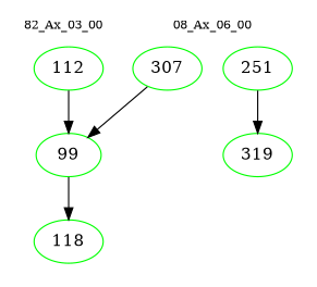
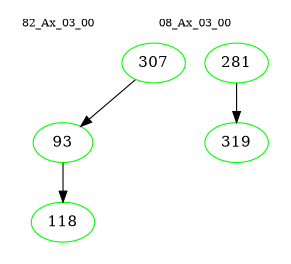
  digraph {
    node [color=green]
    edge [color=black]
-   n1 [label=112]
-   n2 [label=99]
+   n2 [label=93]
    n3 [label=118]
    n4 [label=307]
-   n5 [label=251]
+   n5 [label=281]
    n6 [label=319]
    subgraph cluster_1 {
      color=white
      fontsize=10
      label="82_Ax_03_00"
-     n1
      n2
      n3
    }
    subgraph cluster_2 {
      color=white
      fontsize=10
-     label="08_Ax_06_00"
+     label="08_Ax_03_00"
      n4
      n5
      n6
    }
-   n1 -> n2
    n2 -> n3
    n4 -> n2
    n5 -> n6
  }
